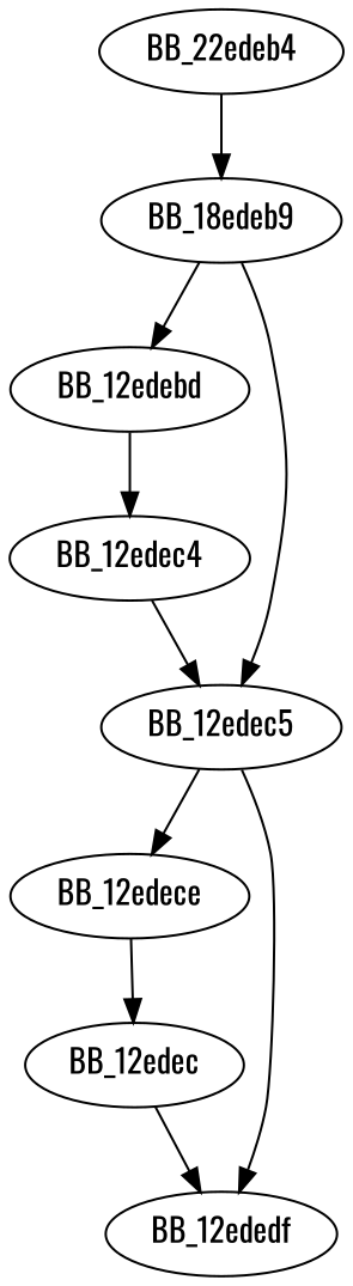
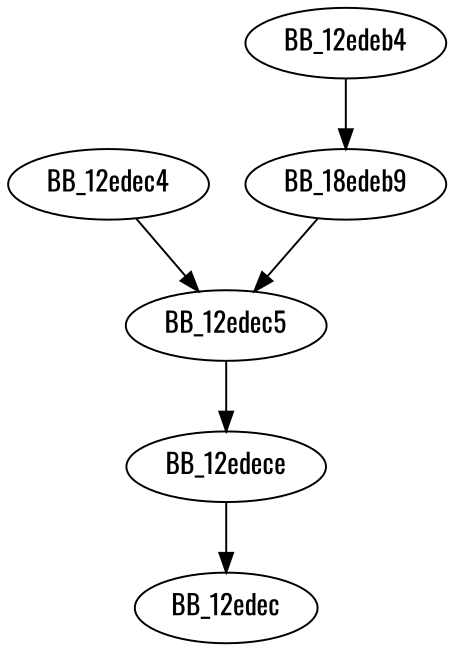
  digraph {
    fontname=Oswald
    node [fontname=Oswald]
    edge [fontname=Oswald]
    n1 [label=BB_18edeb9]
-   BB_12edeb4 [label=BB_22edeb4]
-   BB_12edebd
+   BB_12edeb4
    BB_12edec5
    BB_12edec4
    BB_12edece
-   BB_12ededf
    n8 [label=BB_12edec]
-   n1 -> BB_12edebd
    n1 -> BB_12edec5
    BB_12edeb4 -> n1
-   BB_12edebd -> BB_12edec4
    BB_12edec5 -> BB_12edece
-   BB_12edec5 -> BB_12ededf
    BB_12edec4 -> BB_12edec5
    BB_12edece -> n8
-   n8 -> BB_12ededf
  }
